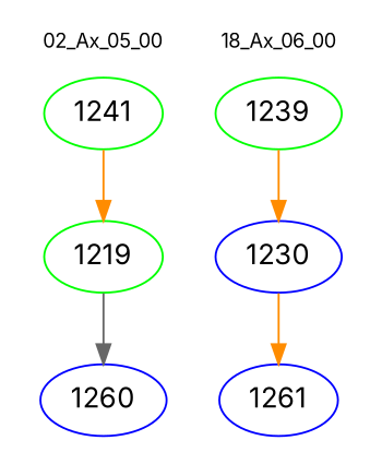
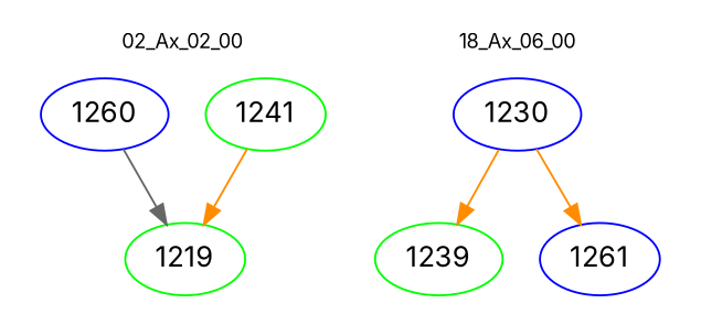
  digraph {
    fontname=Inter
    node [color=green fontname=Inter]
    edge [color=darkorange fontname=Inter]
    n1 [label=1241]
    n2 [label=1219]
    n3 [color=blue label=1260]
    n4 [label=1239]
    n5 [color=blue label=1230]
    n6 [color=blue label=1261]
    subgraph cluster_1 {
      color=white
      fontsize=10
-     label="02_Ax_05_00"
+     label="02_Ax_02_00"
      n1
      n2
      n3
    }
    subgraph cluster_2 {
      color=white
      fontsize=10
      label="18_Ax_06_00"
      n4
      n5
      n6
    }
    n1 -> n2
-   n2 -> n3 [color=gray40]
-   n4 -> n5
+   n3 -> n2 [color=gray40]
+   n5 -> n4
    n5 -> n6
  }
